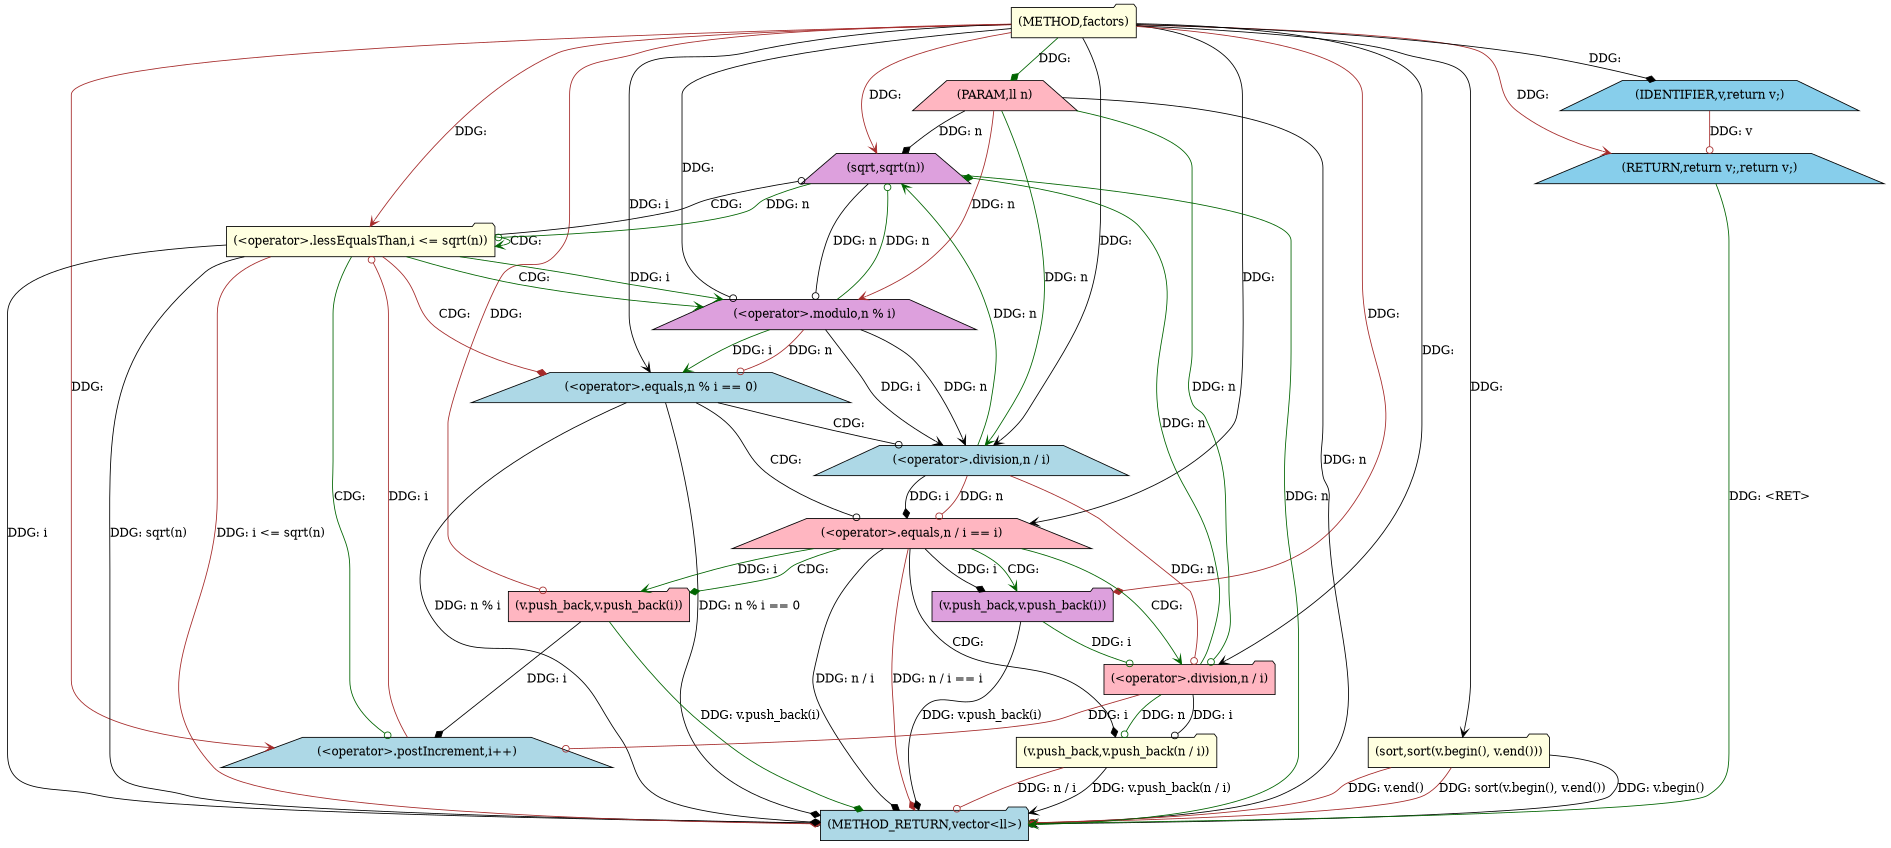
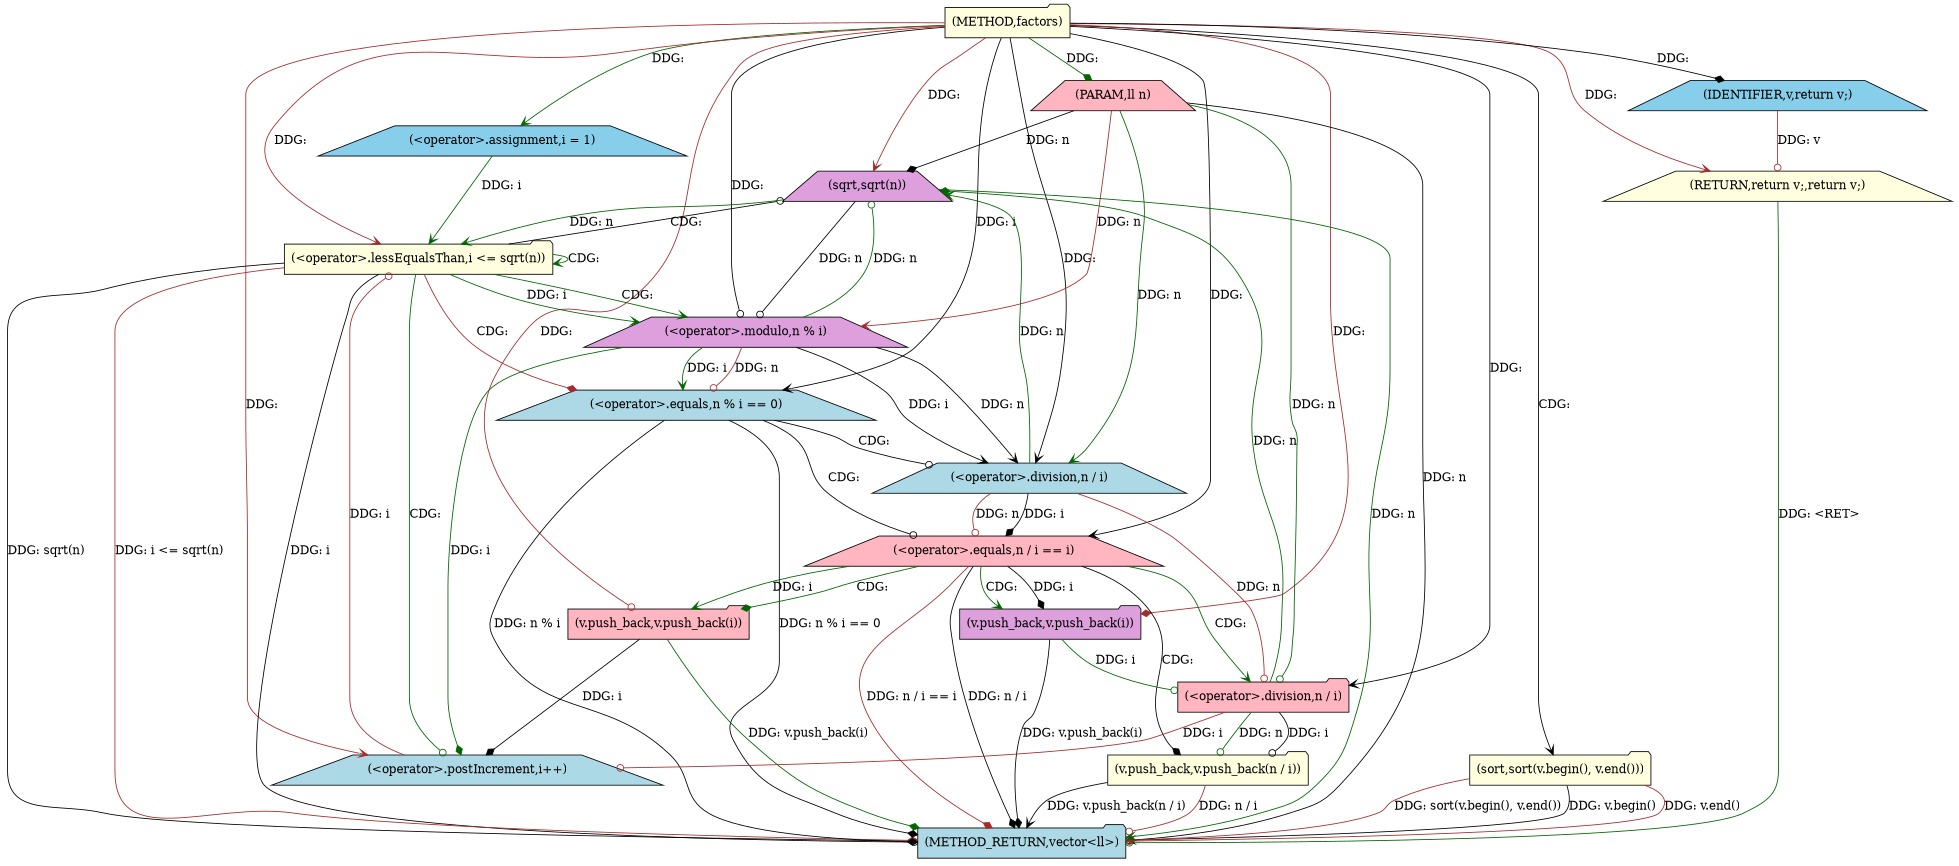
  digraph {
    node [fillcolor=lightyellow shape=trapezium style=filled]
    edge [arrowhead=vee color=black]
    n1 [label="(METHOD,factors)" shape=folder]
    n2 [fillcolor=lightpink label="(PARAM,ll n)"]
    n3 [label="(sort,sort(v.begin(), v.end()))" shape=folder]
-   n4 [fillcolor=skyblue label="(RETURN,return v;,return v;)"]
+   n4 [label="(RETURN,return v;,return v;)"]
+   n5 [fillcolor=skyblue label="(<operator>.assignment,i = 1)"]
    n6 [label="(<operator>.lessEqualsThan,i <= sqrt(n))" shape=folder]
    n7 [fillcolor=lightblue label="(<operator>.postIncrement,i++)"]
    n8 [fillcolor=skyblue label="(IDENTIFIER,v,return v;)"]
    n9 [fillcolor=plum label="(sqrt,sqrt(n))"]
    n10 [fillcolor=lightblue label="(<operator>.equals,n % i == 0)"]
    n11 [fillcolor=plum label="(<operator>.modulo,n % i)"]
    n12 [fillcolor=lightpink label="(<operator>.equals,n / i == i)"]
    n13 [fillcolor=lightpink label="(v.push_back,v.push_back(i))" shape=folder]
    n14 [fillcolor=lightblue label="(<operator>.division,n / i)"]
    n15 [fillcolor=plum label="(v.push_back,v.push_back(i))" shape=folder]
    n16 [fillcolor=lightpink label="(<operator>.division,n / i)" shape=folder]
    n17 [fillcolor=lightblue label="(METHOD_RETURN,vector<ll>)" shape=folder]
    n18 [label="(v.push_back,v.push_back(n / i))" shape=folder]
    n1 -> n2 [arrowhead=diamond color=darkgreen label="DDG: "]
-   n1 -> n3 [label="DDG: "]
+   n1 -> n3 [label="CDG: "]
    n1 -> n4 [color=brown label="DDG: "]
+   n1 -> n5 [color=darkgreen label="DDG: "]
    n1 -> n6 [color=brown label="DDG: "]
    n1 -> n7 [color=brown label="DDG: "]
    n1 -> n8 [arrowhead=diamond label="DDG: "]
    n1 -> n9 [color=brown label="DDG: "]
    n1 -> n10 [label="DDG: i"]
    n1 -> n11 [arrowhead=odot label="DDG: "]
    n1 -> n12 [label="DDG: "]
    n1 -> n13 [arrowhead=odot color=brown label="DDG: "]
    n1 -> n14 [label="DDG: "]
    n1 -> n15 [arrowhead=diamond color=brown label="DDG: "]
    n1 -> n16 [label="DDG: "]
    n2 -> n9 [arrowhead=diamond label="DDG: n"]
    n2 -> n11 [color=brown label="DDG: n"]
    n2 -> n14 [color=darkgreen label="DDG: n"]
    n2 -> n16 [arrowhead=odot color=darkgreen label="DDG: n"]
    n2 -> n17 [label="DDG: n"]
    n3 -> n17 [arrowhead=odot label="DDG: v.begin()"]
    n3 -> n17 [arrowhead=odot color=brown label="DDG: v.end()"]
    n3 -> n17 [arrowhead=diamond color=brown label="DDG: sort(v.begin(), v.end())"]
    n4 -> n17 [arrowhead=odot color=darkgreen label="DDG: <RET>"]
+   n5 -> n6 [color=darkgreen label="DDG: i"]
    n6 -> n6 [color=darkgreen label="CDG: "]
    n6 -> n7 [arrowhead=odot color=darkgreen label="CDG: "]
    n6 -> n9 [arrowhead=odot label="CDG: "]
    n6 -> n10 [arrowhead=diamond color=brown label="CDG: "]
    n6 -> n11 [color=darkgreen label="DDG: i"]
    n6 -> n11 [color=darkgreen label="CDG: "]
    n6 -> n17 [arrowhead=odot label="DDG: i"]
    n6 -> n17 [arrowhead=diamond label="DDG: sqrt(n)"]
    n6 -> n17 [arrowhead=diamond color=brown label="DDG: i <= sqrt(n)"]
    n7 -> n6 [arrowhead=odot color=brown label="DDG: i"]
    n8 -> n4 [arrowhead=odot color=brown label="DDG: v"]
-   n9 -> n6 [arrowhead=odot color=darkgreen label="DDG: n"]
+   n9 -> n6 [color=darkgreen label="DDG: n"]
    n9 -> n11 [arrowhead=odot label="DDG: n"]
    n9 -> n17 [color=darkgreen label="DDG: n"]
    n10 -> n12 [arrowhead=odot label="CDG: "]
    n10 -> n14 [arrowhead=odot label="CDG: "]
    n10 -> n17 [arrowhead=diamond label="DDG: n % i"]
    n10 -> n17 [arrowhead=diamond label="DDG: n % i == 0"]
+   n11 -> n7 [arrowhead=diamond color=darkgreen label="DDG: i"]
    n11 -> n9 [arrowhead=odot color=darkgreen label="DDG: n"]
    n11 -> n10 [color=darkgreen label="DDG: i"]
    n11 -> n10 [arrowhead=odot color=brown label="DDG: n"]
    n11 -> n14 [label="DDG: n"]
    n11 -> n14 [label="DDG: i"]
    n12 -> n13 [color=darkgreen label="DDG: i"]
    n12 -> n13 [arrowhead=diamond color=darkgreen label="CDG: "]
    n12 -> n15 [arrowhead=diamond label="DDG: i"]
    n12 -> n15 [color=darkgreen label="CDG: "]
    n12 -> n16 [color=darkgreen label="CDG: "]
    n12 -> n17 [arrowhead=diamond label="DDG: n / i"]
    n12 -> n17 [arrowhead=diamond color=brown label="DDG: n / i == i"]
    n12 -> n18 [arrowhead=diamond label="CDG: "]
    n13 -> n7 [arrowhead=diamond label="DDG: i"]
    n13 -> n17 [arrowhead=diamond color=darkgreen label="DDG: v.push_back(i)"]
    n14 -> n9 [color=darkgreen label="DDG: n"]
    n14 -> n12 [arrowhead=odot color=brown label="DDG: n"]
    n14 -> n12 [arrowhead=diamond label="DDG: i"]
    n14 -> n16 [arrowhead=odot color=brown label="DDG: n"]
    n15 -> n16 [arrowhead=odot color=darkgreen label="DDG: i"]
    n15 -> n17 [arrowhead=diamond label="DDG: v.push_back(i)"]
    n16 -> n7 [arrowhead=odot color=brown label="DDG: i"]
    n16 -> n9 [arrowhead=diamond color=darkgreen label="DDG: n"]
    n16 -> n18 [arrowhead=odot label="DDG: i"]
    n16 -> n18 [arrowhead=odot color=darkgreen label="DDG: n"]
    n18 -> n17 [arrowhead=odot color=brown label="DDG: n / i"]
    n18 -> n17 [label="DDG: v.push_back(n / i)"]
  }
